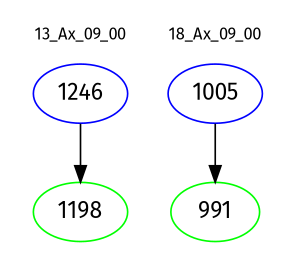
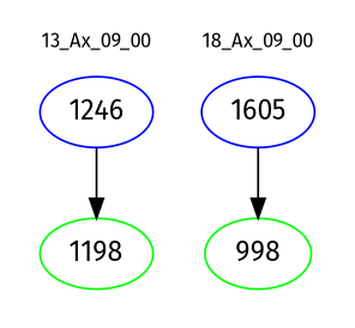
  digraph {
    fontname="Fira Sans"
    node [color=blue fontname="Fira Sans"]
    edge [color=black fontname="Fira Sans"]
    n1 [label=1246]
    n2 [color=green label=1198]
-   n3 [label=1005]
-   n4 [color=green label=991]
+   n3 [label=1605]
+   n4 [color=green label=998]
    subgraph cluster_1 {
      color=white
      fontsize=10
      label="13_Ax_09_00"
      n1
      n2
    }
    subgraph cluster_2 {
      color=white
      fontsize=10
      label="18_Ax_09_00"
      n3
      n4
    }
    n1 -> n2
    n3 -> n4
  }
